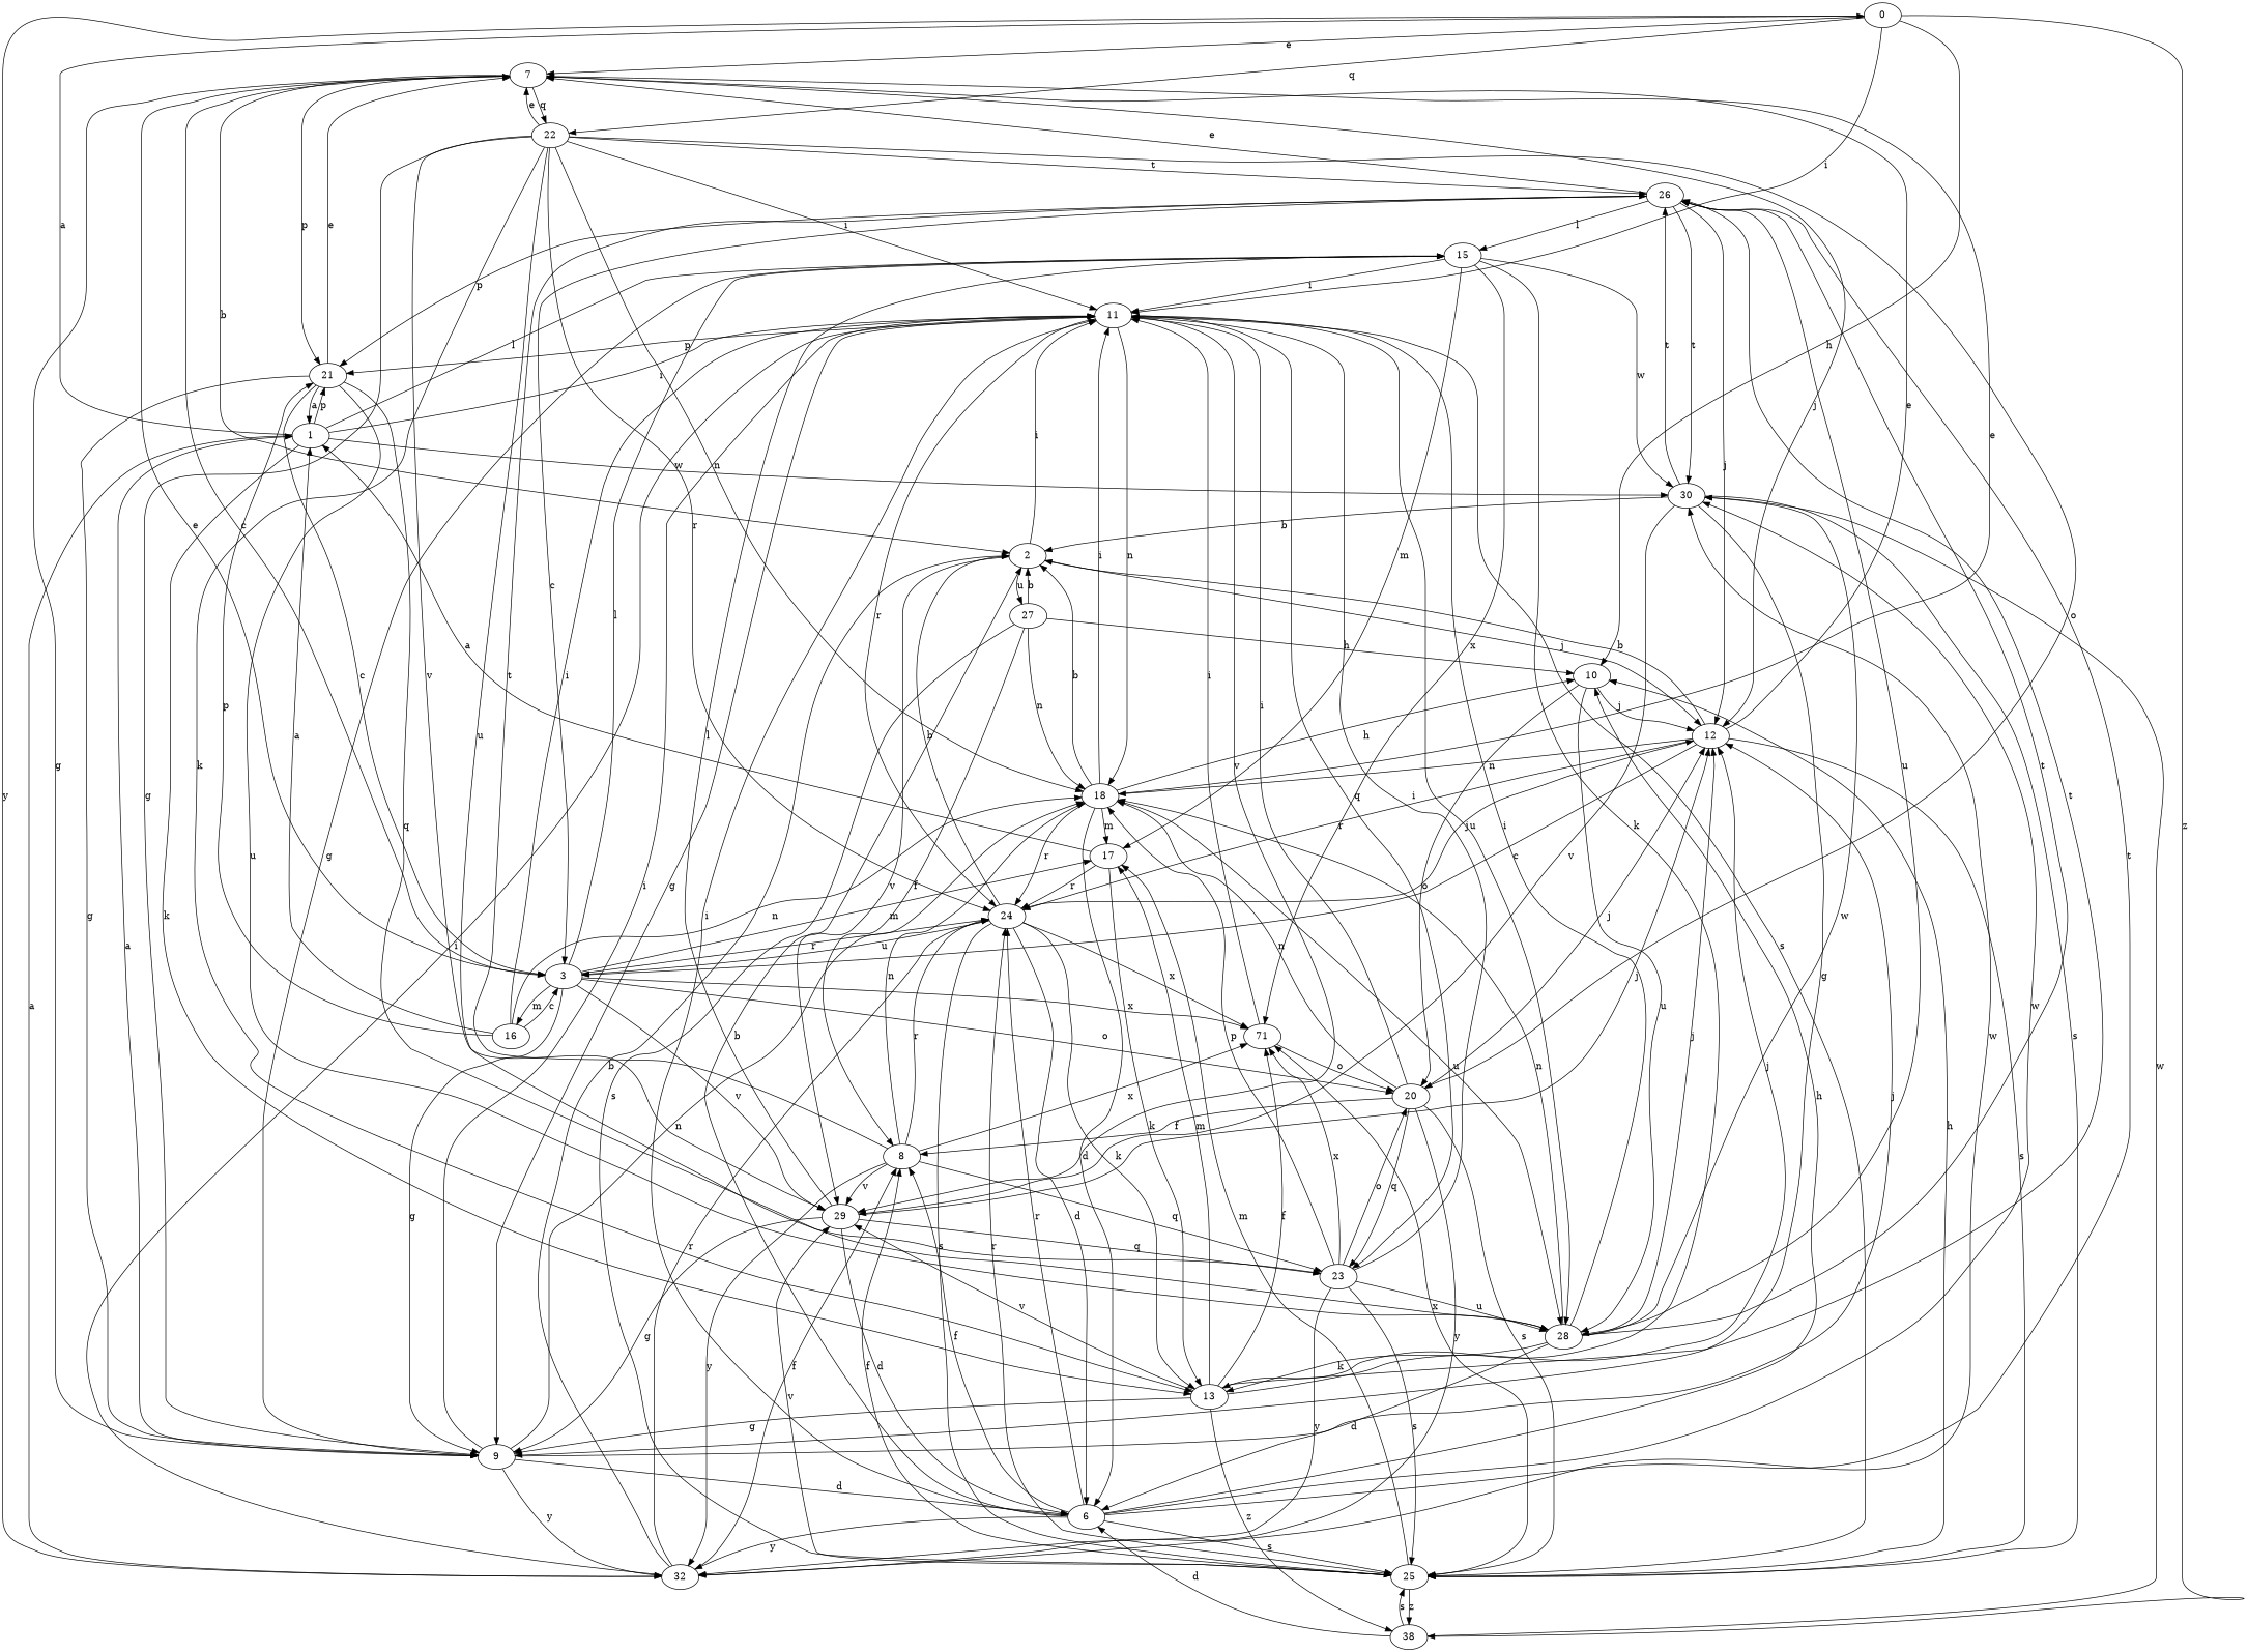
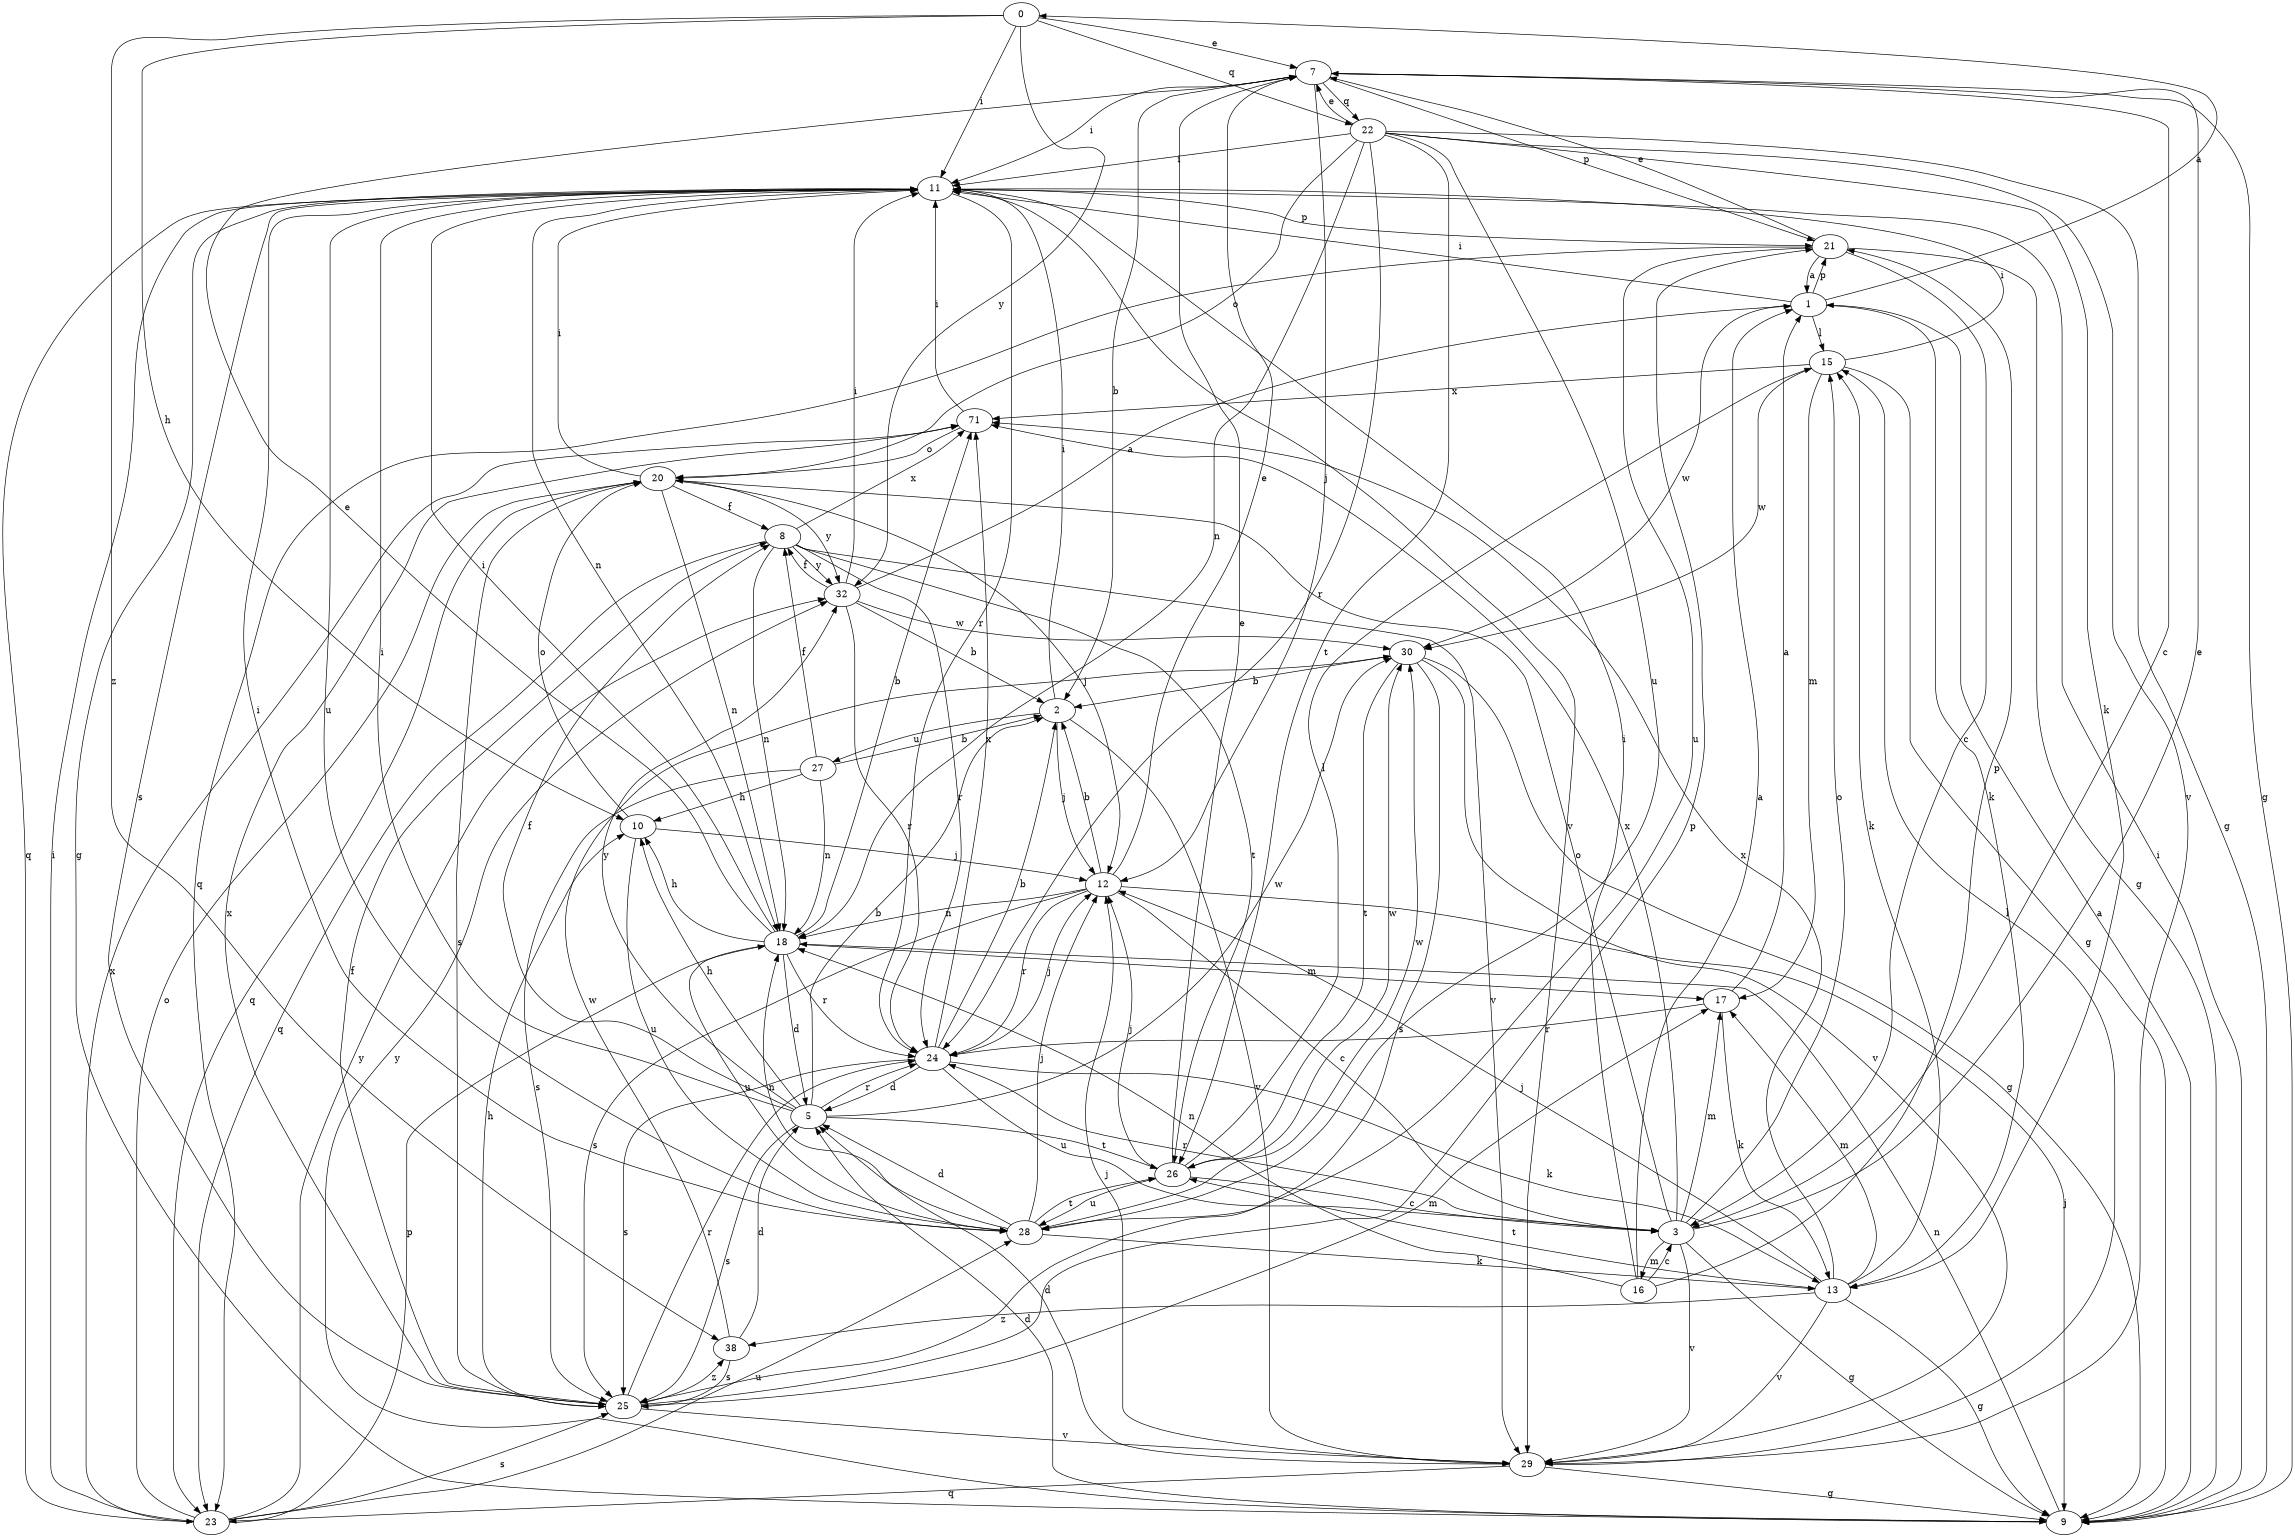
  strict digraph {
    0
    7
    10
    11
    22
    32
    38
    21
    2
    12
    3
    9
    20
    28
    29
    24
    25
    18
    23
    13
    26
    1
    30
    8
-   5 [label=6]
+   5
    15
    17
    n28 [label=71]
    27
    16
    0 -> 7 [label=e]
    0 -> 10 [label=h]
    0 -> 11 [label=i]
    0 -> 22 [label=q]
    0 -> 32 [label=y]
    0 -> 38 [label=z]
+   7 -> 11 [label=i]
    7 -> 22 [label=q]
    7 -> 21 [label=p]
    7 -> 2 [label=b]
    7 -> 12 [label=j]
    7 -> 3 [label=c]
    7 -> 9 [label=g]
    10 -> 12 [label=j]
    10 -> 20 [label=o]
    10 -> 28 [label=u]
    11 -> 21 [label=p]
    11 -> 9 [label=g]
    11 -> 28 [label=u]
    11 -> 29 [label=v]
    11 -> 24 [label=r]
    11 -> 25 [label=s]
    11 -> 18 [label=n]
    11 -> 23 [label=q]
    22 -> 7 [label=e]
    22 -> 11 [label=i]
    22 -> 9 [label=g]
    22 -> 20 [label=o]
    22 -> 28 [label=u]
    22 -> 29 [label=v]
    22 -> 24 [label=r]
    22 -> 18 [label=n]
    22 -> 13 [label=k]
    22 -> 26 [label=t]
    32 -> 11 [label=i]
    32 -> 2 [label=b]
    32 -> 24 [label=r]
    32 -> 1 [label=a]
    32 -> 30 [label=w]
    32 -> 8 [label=f]
    38 -> 25 [label=s]
    38 -> 30 [label=w]
    38 -> 5 [label=d]
    21 -> 7 [label=e]
    21 -> 3 [label=c]
    21 -> 9 [label=g]
    21 -> 28 [label=u]
    21 -> 23 [label=q]
    21 -> 1 [label=a]
    2 -> 11 [label=i]
    2 -> 12 [label=j]
    2 -> 29 [label=v]
    2 -> 27 [label=u]
    12 -> 7 [label=e]
    12 -> 2 [label=b]
    12 -> 3 [label=c]
    12 -> 24 [label=r]
    12 -> 25 [label=s]
    12 -> 18 [label=n]
    3 -> 7 [label=e]
    3 -> 9 [label=g]
    3 -> 20 [label=o]
    3 -> 29 [label=v]
    3 -> 24 [label=r]
-   3 -> 15 [label=l]
+   3 -> 15 [label=o]
    3 -> 17 [label=m]
    3 -> n28 [label=x]
    3 -> 16 [label=m]
    9 -> 11 [label=i]
    9 -> 32 [label=y]
-   9 -> 12 [label=j]
+   12 -> 9 [label=j]
    9 -> 18 [label=n]
    9 -> 1 [label=a]
    9 -> 5 [label=d]
    20 -> 11 [label=i]
    20 -> 32 [label=y]
    20 -> 12 [label=j]
    20 -> 25 [label=s]
    20 -> 18 [label=n]
    20 -> 23 [label=q]
    20 -> 8 [label=f]
    28 -> 11 [label=i]
    28 -> 12 [label=j]
    28 -> 18 [label=n]
    28 -> 13 [label=k]
    28 -> 26 [label=t]
    28 -> 30 [label=w]
    28 -> 5 [label=d]
    29 -> 12 [label=j]
    29 -> 9 [label=g]
    29 -> 23 [label=q]
    29 -> 5 [label=d]
    29 -> 15 [label=l]
    24 -> 2 [label=b]
    24 -> 12 [label=j]
    24 -> 3 [label=u]
    24 -> 25 [label=s]
    24 -> 13 [label=k]
    24 -> 5 [label=d]
    24 -> n28 [label=x]
    25 -> 10 [label=h]
    25 -> 38 [label=z]
    25 -> 29 [label=v]
    25 -> 24 [label=r]
    25 -> 8 [label=f]
    25 -> 17 [label=m]
    25 -> n28 [label=x]
    18 -> 7 [label=e]
    18 -> 10 [label=h]
    18 -> 11 [label=i]
-   18 -> 2 [label=b]
+   18 -> n28 [label=b]
    18 -> 28 [label=u]
    18 -> 24 [label=r]
    18 -> 5 [label=d]
    18 -> 17 [label=m]
    23 -> 11 [label=i]
    23 -> 32 [label=y]
    23 -> 20 [label=o]
    23 -> 28 [label=u]
    23 -> 25 [label=s]
    23 -> 18 [label=p]
    23 -> n28 [label=x]
    13 -> 38 [label=z]
    13 -> 12 [label=j]
    13 -> 9 [label=g]
    13 -> 29 [label=v]
    13 -> 26 [label=t]
    13 -> 17 [label=m]
-   13 -> n28 [label=f]
+   13 -> n28 [label=x]
    26 -> 7 [label=e]
-   26 -> 21 [label=p]
+   25 -> 21 [label=p]
    26 -> 12 [label=j]
    26 -> 3 [label=c]
    26 -> 28 [label=u]
-   26 -> 30 [label=t]
+   26 -> 30 [label=w]
    26 -> 15 [label=l]
    1 -> 0 [label=a]
    1 -> 11 [label=i]
    1 -> 21 [label=p]
    1 -> 13 [label=k]
    1 -> 30 [label=w]
    1 -> 15 [label=l]
    30 -> 2 [label=b]
    30 -> 9 [label=g]
    30 -> 29 [label=v]
    30 -> 25 [label=s]
    30 -> 26 [label=t]
    8 -> 32 [label=y]
    8 -> 29 [label=v]
    8 -> 24 [label=r]
    8 -> 18 [label=n]
    8 -> 23 [label=q]
    8 -> 26 [label=t]
    8 -> n28 [label=x]
    5 -> 10 [label=h]
    5 -> 11 [label=i]
    5 -> 32 [label=y]
    5 -> 2 [label=b]
    5 -> 24 [label=r]
    5 -> 25 [label=s]
    5 -> 26 [label=t]
    5 -> 30 [label=w]
    5 -> 8 [label=f]
    15 -> 11 [label=i]
    15 -> 9 [label=g]
-   15 -> 13 [label=k]
+   13 -> 15 [label=k]
    15 -> 30 [label=w]
    15 -> 17 [label=m]
    15 -> n28 [label=x]
    17 -> 24 [label=r]
    17 -> 13 [label=k]
    17 -> 1 [label=a]
    n28 -> 11 [label=i]
    n28 -> 20 [label=o]
    27 -> 10 [label=h]
    27 -> 2 [label=b]
    27 -> 25 [label=s]
    27 -> 18 [label=n]
    27 -> 8 [label=f]
    16 -> 11 [label=i]
    16 -> 21 [label=p]
    16 -> 3 [label=c]
    16 -> 18 [label=n]
    16 -> 1 [label=a]
  }
